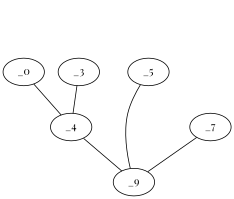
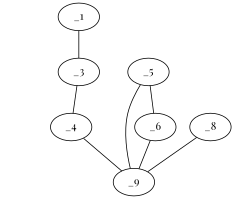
  graph {
    fontname="Playfair Display"
    node [fontname="Playfair Display" x=32]
    edge [fontname="Playfair Display" valence=2]
-   _0 [y=13]
    _4 [x=88 y=61]
+   _1 [y=30]
    _3 [x=66 y=55]
    _9 [x=114 y=60]
    _5 [x=92 y=62]
-   _8 [x=107 y=64 label=_7]
-   _0 -- _4
+   _6 [x=96 y=63]
+   _8 [x=107 y=64]
    _4 -- _9
+   _1 -- _3 [valence=1]
    _3 -- _4 [valence=1]
    _5 -- _9
+   _5 -- _6 [valence=1]
+   _6 -- _9 [valence=1]
    _8 -- _9
  }
